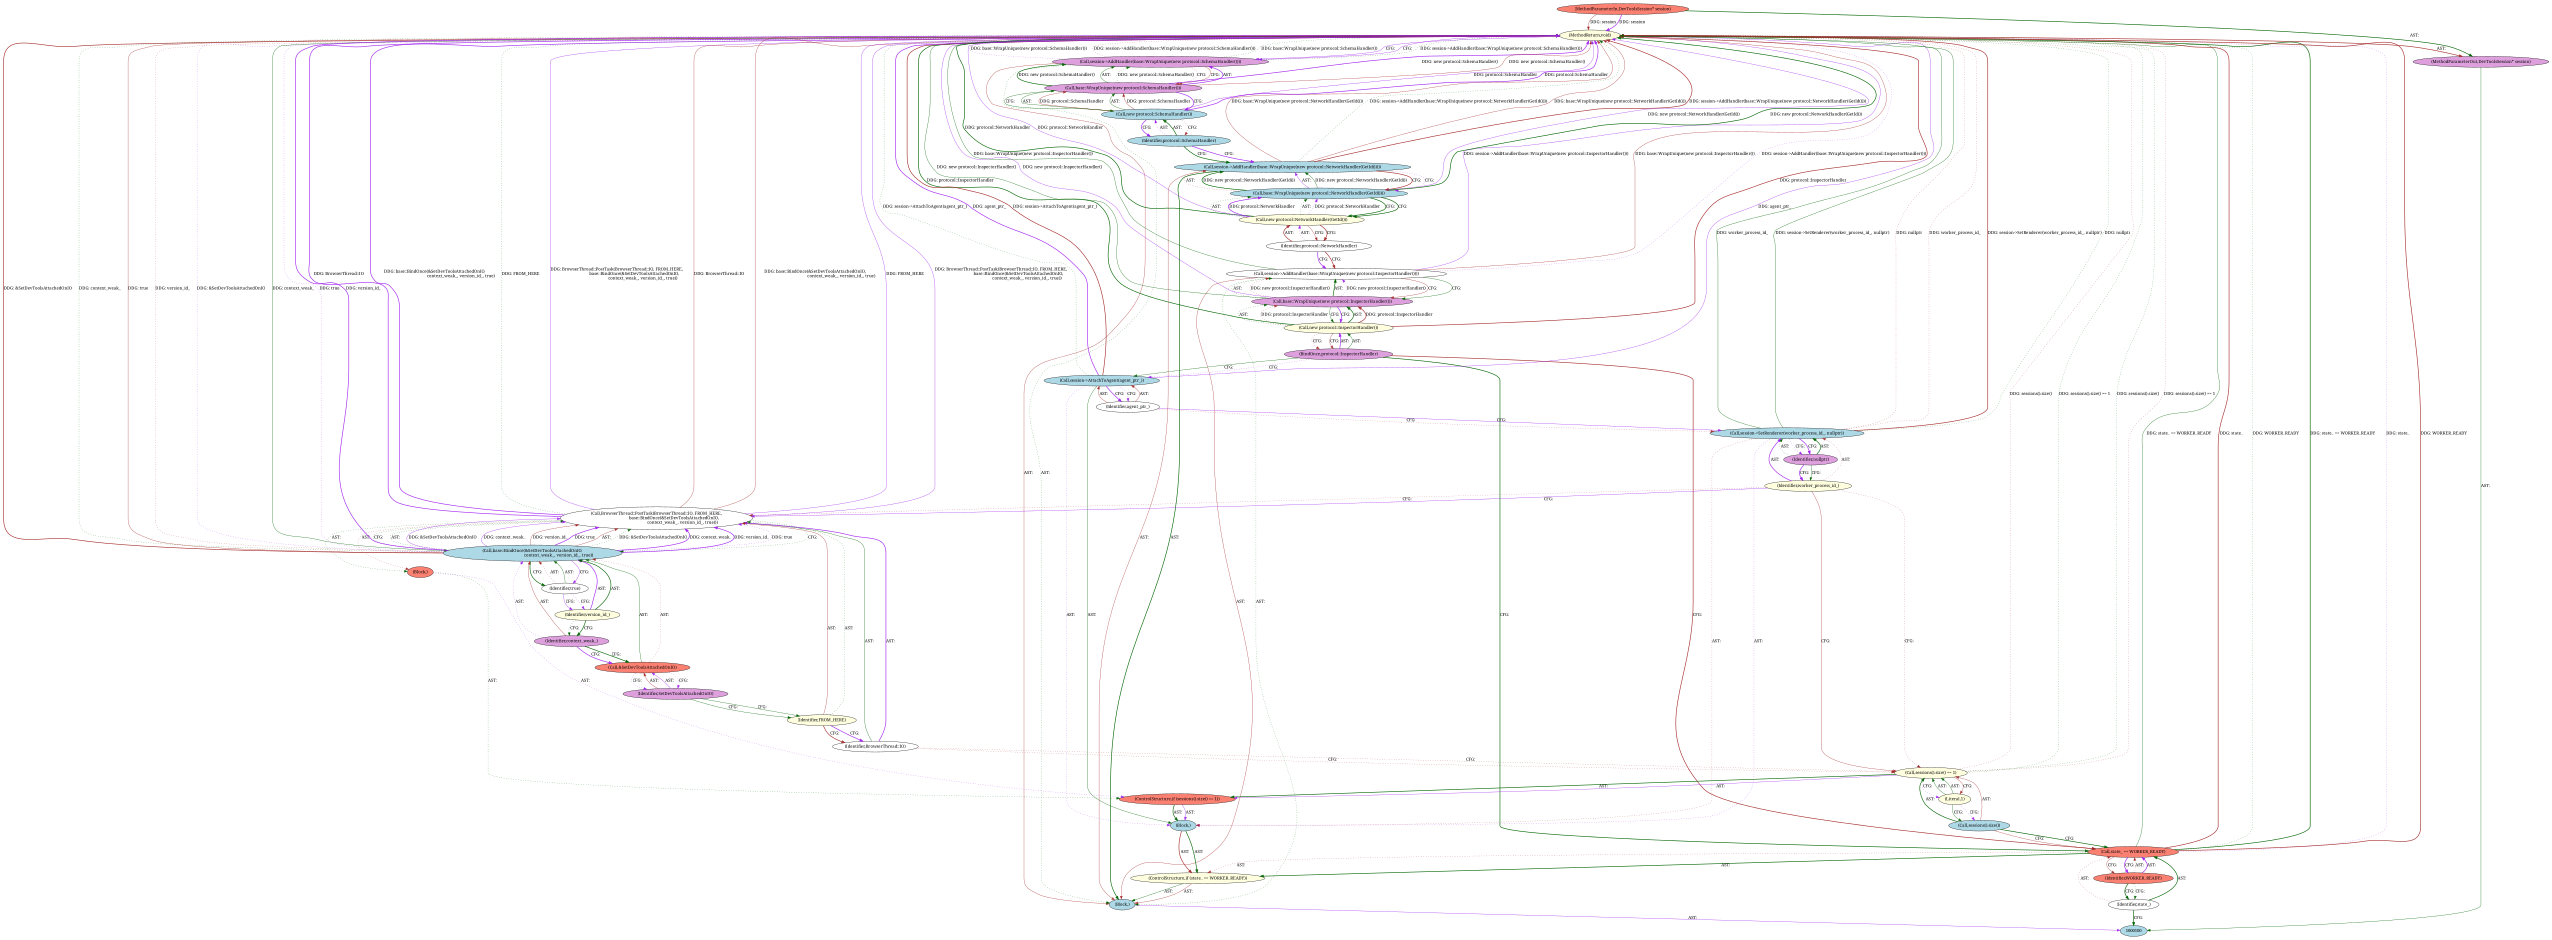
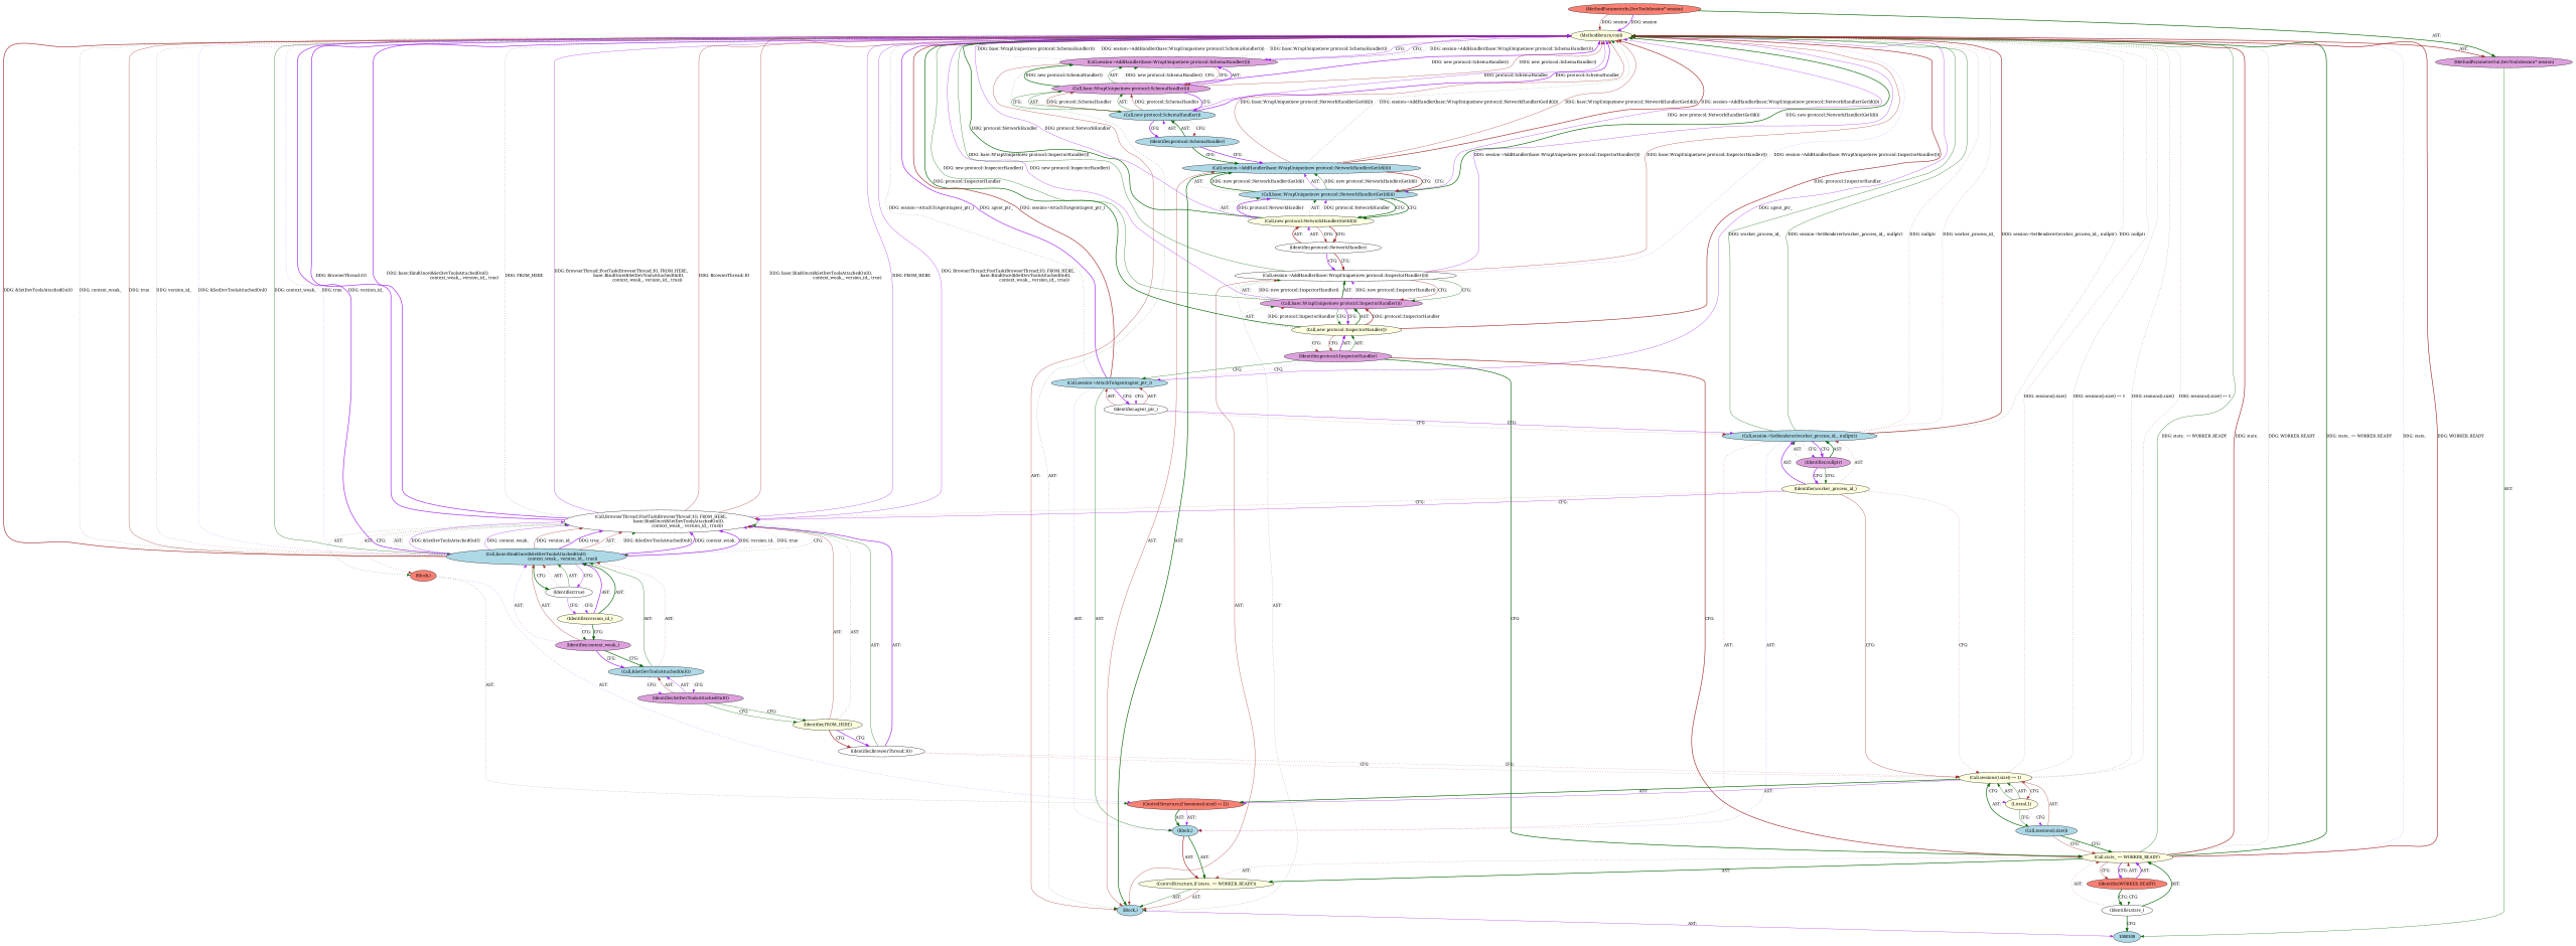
  digraph {
    fontname="Noto Serif"
    node [fillcolor=lightblue fontname="Noto Serif" style=filled]
    edge [color=darkgreen fontname="Noto Serif" style=solid]
    n1 [fillcolor=lightyellow label="(MethodReturn,void)"]
    n2 [fillcolor=plum label="(Call,session->AddHandler(base::WrapUnique(new protocol::SchemaHandler())))"]
    n3 [fillcolor=plum label="(MethodParameterOut,DevToolsSession* session)"]
    n4 [label="(Block,)"]
    n5 [fillcolor=plum label="(Call,base::WrapUnique(new protocol::SchemaHandler()))"]
    n6 [fillcolor=salmon label="(MethodParameterIn,DevToolsSession* session)"]
    1000100
    n8 [fillcolor=plum label="(Call,base::WrapUnique(new protocol::InspectorHandler()))"]
    n9 [fillcolor=white label="(Call,session->AddHandler(base::WrapUnique(new protocol::InspectorHandler())))"]
    n10 [fillcolor=lightyellow label="(Call,new protocol::InspectorHandler())"]
-   n11 [fillcolor=plum label="(BindOnce,protocol::InspectorHandler)"]
-   n12 [fillcolor=salmon label="(Call,state_ == WORKER_READY)"]
+   n11 [fillcolor=plum label="(Identifier,protocol::InspectorHandler)"]
+   n12 [fillcolor=lightyellow label="(Call,state_ == WORKER_READY)"]
    n13 [label="(Call,session->AttachToAgent(agent_ptr_))"]
    n14 [fillcolor=salmon label="(Identifier,WORKER_READY)"]
    n15 [fillcolor=lightyellow label="(ControlStructure,if (state_ == WORKER_READY))"]
    n16 [label="(Block,)"]
    n17 [fillcolor=white label="(Identifier,agent_ptr_)"]
    n18 [label="(Call,session->AddHandler(base::WrapUnique(new protocol::NetworkHandler(GetId()))))"]
    n19 [label="(Call,base::WrapUnique(new protocol::NetworkHandler(GetId())))"]
    n20 [fillcolor=lightyellow label="(Call,new protocol::NetworkHandler(GetId()))"]
    n21 [fillcolor=white label="(Identifier,protocol::NetworkHandler)"]
    n22 [label="(Call,new protocol::SchemaHandler())"]
    n23 [label="(Identifier,protocol::SchemaHandler)"]
    n24 [fillcolor=white label="(Identifier,state_)"]
    n25 [fillcolor=lightyellow label="(Literal,1)"]
    n26 [fillcolor=lightyellow label="(Call,sessions().size() == 1)"]
    n27 [label="(Call,sessions().size())"]
    n28 [fillcolor=salmon label="(ControlStructure,if (sessions().size() == 1))"]
    n29 [fillcolor=salmon label="(Block,)"]
    n30 [fillcolor=white label="(Identifier,BrowserThread::IO)"]
    n31 [fillcolor=white label="(Call,BrowserThread::PostTask(BrowserThread::IO, FROM_HERE,\n                               base::BindOnce(&SetDevToolsAttachedOnIO,\n                                              context_weak_, version_id_, true)))"]
    n32 [label="(Call,base::BindOnce(&SetDevToolsAttachedOnIO,\n                                              context_weak_, version_id_, true))"]
    n33 [fillcolor=lightyellow label="(Identifier,FROM_HERE)"]
    n34 [fillcolor=white label="(Identifier,true)"]
    n35 [fillcolor=lightyellow label="(Identifier,version_id_)"]
-   n36 [fillcolor=salmon label="(Call,&SetDevToolsAttachedOnIO)"]
+   n36 [label="(Call,&SetDevToolsAttachedOnIO)"]
    n37 [fillcolor=plum label="(Identifier,SetDevToolsAttachedOnIO)"]
    n38 [fillcolor=plum label="(Identifier,context_weak_)"]
    n39 [fillcolor=lightyellow label="(Identifier,worker_process_id_)"]
    n40 [label="(Call,session->SetRenderer(worker_process_id_, nullptr))"]
    n41 [fillcolor=plum label="(Identifier,nullptr)"]
    n1 -> n2 [color=purple label="CFG: "]
    n1 -> n2 [color=purple label="CFG: "]
    n1 -> n3 [color=brown label="AST: " style=bold]
    n2 -> n1 [label="DDG: session->AddHandler(base::WrapUnique(new protocol::SchemaHandler()))" style=dotted]
    n2 -> n1 [color=purple label="DDG: base::WrapUnique(new protocol::SchemaHandler())" style=dotted]
    n2 -> n1 [color=brown label="DDG: session->AddHandler(base::WrapUnique(new protocol::SchemaHandler()))" style=dotted]
    n2 -> n1 [label="DDG: base::WrapUnique(new protocol::SchemaHandler())" style=dotted]
    n2 -> n4 [color=brown label="AST: "]
    n2 -> n4 [label="AST: " style=dotted]
    n2 -> n5 [color=brown label="CFG: " style=dotted]
    n2 -> n5 [color=brown label="CFG: "]
    n3 -> 1000100 [label="AST: "]
    n4 -> 1000100 [color=purple label="AST: "]
    n5 -> n1 [color=purple label="DDG: new protocol::SchemaHandler()" style=bold]
    n5 -> n1 [color=brown label="DDG: new protocol::SchemaHandler()"]
    n5 -> n2 [color=purple label="AST: " style=bold]
    n5 -> n2 [label="DDG: new protocol::SchemaHandler()" style=bold]
    n5 -> n2 [label="AST: "]
    n5 -> n2 [label="DDG: new protocol::SchemaHandler()" style=dotted]
    n5 -> n22 [color=purple label="CFG: " style=bold]
    n5 -> n22 [label="CFG: "]
    n6 -> n1 [color=brown label="DDG: session"]
    n6 -> n1 [color=purple label="DDG: session" style=bold]
    n6 -> n3 [label="AST: " style=bold]
    n8 -> n1 [label="DDG: new protocol::InspectorHandler()"]
    n8 -> n1 [color=purple label="DDG: new protocol::InspectorHandler()"]
    n8 -> n9 [label="AST: " style=dotted]
    n8 -> n9 [color=brown label="DDG: new protocol::InspectorHandler()" style=dotted]
    n8 -> n9 [label="AST: " style=bold]
    n8 -> n9 [color=purple label="DDG: new protocol::InspectorHandler()" style=dotted]
    n8 -> n10 [label="CFG: "]
    n8 -> n10 [color=purple label="CFG: " style=bold]
    n9 -> n1 [color=purple label="DDG: session->AddHandler(base::WrapUnique(new protocol::InspectorHandler()))"]
    n9 -> n1 [color=brown label="DDG: base::WrapUnique(new protocol::InspectorHandler())"]
    n9 -> n1 [color=purple label="DDG: session->AddHandler(base::WrapUnique(new protocol::InspectorHandler()))" style=dotted]
    n9 -> n1 [label="DDG: base::WrapUnique(new protocol::InspectorHandler())"]
    n9 -> n4 [color=brown label="AST: "]
    n9 -> n4 [label="AST: " style=dotted]
    n9 -> n8 [label="CFG: "]
    n9 -> n8 [color=brown label="CFG: "]
    n10 -> n1 [label="DDG: protocol::InspectorHandler" style=bold]
    n10 -> n1 [color=brown label="DDG: protocol::InspectorHandler" style=bold]
    n10 -> n8 [label="AST: " style=bold]
    n10 -> n8 [color=brown label="DDG: protocol::InspectorHandler" style=bold]
    n10 -> n8 [label="AST: " style=dotted]
    n10 -> n8 [color=brown label="DDG: protocol::InspectorHandler" style=dotted]
    n10 -> n11 [color=brown label="CFG: " style=dotted]
    n10 -> n11 [color=brown label="CFG: "]
    n11 -> n10 [color=purple label="AST: " style=bold]
    n11 -> n10 [label="AST: "]
    n11 -> n12 [color=brown label="CFG: " style=bold]
    n11 -> n12 [label="CFG: " style=bold]
    n11 -> n13 [label="CFG: "]
    n11 -> n13 [color=purple label="CFG: " style=dotted]
    n12 -> n1 [label="DDG: state_ == WORKER_READY"]
    n12 -> n1 [color=brown label="DDG: state_" style=bold]
    n12 -> n1 [label="DDG: WORKER_READY" style=dotted]
    n12 -> n1 [label="DDG: state_ == WORKER_READY" style=bold]
    n12 -> n1 [color=purple label="DDG: state_" style=dotted]
    n12 -> n1 [color=brown label="DDG: WORKER_READY" style=bold]
    n12 -> n14 [color=brown label="CFG: "]
    n12 -> n14 [color=purple label="CFG: " style=bold]
    n12 -> n15 [color=brown label="AST: " style=dotted]
    n12 -> n15 [label="AST: " style=bold]
    n13 -> n1 [color=brown label="DDG: session->AttachToAgent(agent_ptr_)" style=bold]
    n13 -> n1 [color=purple label="DDG: agent_ptr_"]
    n13 -> n1 [label="DDG: session->AttachToAgent(agent_ptr_)" style=dotted]
    n13 -> n1 [color=purple label="DDG: agent_ptr_" style=bold]
    n13 -> n16 [color=purple label="AST: " style=dotted]
    n13 -> n16 [label="AST: "]
    n13 -> n17 [color=purple label="CFG: " style=bold]
    n13 -> n17 [color=purple label="CFG: " style=dotted]
    n14 -> n12 [color=brown label="AST: " style=dotted]
    n14 -> n12 [color=purple label="AST: " style=bold]
    n14 -> n24 [label="CFG: " style=bold]
    n14 -> n24 [label="CFG: " style=dotted]
    n15 -> n4 [label="AST: "]
    n15 -> n4 [color=brown label="AST: "]
    n16 -> n15 [label="AST: " style=bold]
    n16 -> n15 [color=brown label="AST: " style=bold]
    n17 -> n13 [color=brown label="AST: "]
    n17 -> n13 [color=brown label="AST: "]
    n17 -> n40 [color=purple label="CFG: "]
    n17 -> n40 [color=brown label="CFG: " style=dotted]
    n18 -> n1 [color=brown label="DDG: base::WrapUnique(new protocol::NetworkHandler(GetId()))"]
    n18 -> n1 [label="DDG: session->AddHandler(base::WrapUnique(new protocol::NetworkHandler(GetId())))" style=dotted]
    n18 -> n1 [color=brown label="DDG: base::WrapUnique(new protocol::NetworkHandler(GetId()))"]
    n18 -> n1 [color=brown label="DDG: session->AddHandler(base::WrapUnique(new protocol::NetworkHandler(GetId())))" style=bold]
    n18 -> n4 [label="AST: " style=bold]
    n18 -> n4 [color=brown label="AST: "]
    n18 -> n19 [color=brown label="CFG: " style=bold]
    n18 -> n19 [color=purple label="CFG: " style=dotted]
    n19 -> n1 [color=purple label="DDG: new protocol::NetworkHandler(GetId())"]
    n19 -> n1 [label="DDG: new protocol::NetworkHandler(GetId())" style=bold]
    n19 -> n18 [color=brown label="AST: " style=dotted]
    n19 -> n18 [label="DDG: new protocol::NetworkHandler(GetId())" style=bold]
    n19 -> n18 [color=purple label="AST: "]
    n19 -> n18 [label="DDG: new protocol::NetworkHandler(GetId())"]
    n19 -> n20 [label="CFG: " style=bold]
    n19 -> n20 [label="CFG: " style=bold]
    n20 -> n1 [label="DDG: protocol::NetworkHandler" style=bold]
    n20 -> n1 [color=purple label="DDG: protocol::NetworkHandler"]
    n20 -> n19 [label="AST: " style=dotted]
    n20 -> n19 [color=purple label="DDG: protocol::NetworkHandler" style=bold]
    n20 -> n19 [label="AST: " style=dotted]
    n20 -> n19 [color=purple label="DDG: protocol::NetworkHandler" style=dotted]
    n20 -> n21 [color=brown label="CFG: "]
    n20 -> n21 [color=brown label="CFG: " style=bold]
    n21 -> n9 [color=purple label="CFG: " style=bold]
    n21 -> n9 [color=brown label="CFG: " style=bold]
    n21 -> n20 [color=brown label="AST: " style=bold]
    n21 -> n20 [color=purple label="AST: " style=dotted]
    n22 -> n1 [color=purple label="DDG: protocol::SchemaHandler"]
    n22 -> n1 [color=purple label="DDG: protocol::SchemaHandler" style=bold]
    n22 -> n5 [label="AST: "]
    n22 -> n5 [color=brown label="DDG: protocol::SchemaHandler"]
    n22 -> n5 [label="AST: "]
    n22 -> n5 [color=brown label="DDG: protocol::SchemaHandler"]
    n22 -> n23 [color=brown label="CFG: " style=dotted]
    n22 -> n23 [color=purple label="CFG: " style=bold]
    n23 -> n18 [color=purple label="CFG: " style=bold]
    n23 -> n18 [label="CFG: " style=bold]
    n23 -> n22 [color=purple label="AST: " style=dotted]
    n23 -> n22 [label="AST: " style=bold]
    n24 -> 1000100 [label="CFG: " style=bold]
    n24 -> n12 [label="AST: " style=bold]
    n24 -> n12 [color=brown label="AST: " style=dotted]
    n25 -> n26 [label="AST: "]
    n25 -> n26 [label="AST: "]
    n25 -> n27 [color=purple label="CFG: " style=dotted]
    n25 -> n27 [label="CFG: "]
    n26 -> n1 [color=brown label="DDG: sessions().size()" style=dotted]
    n26 -> n1 [label="DDG: sessions().size() == 1" style=dotted]
    n26 -> n1 [label="DDG: sessions().size()" style=dotted]
    n26 -> n1 [color=brown label="DDG: sessions().size() == 1" style=dotted]
    n26 -> n25 [color=brown label="CFG: "]
    n26 -> n25 [color=purple label="CFG: " style=dotted]
    n26 -> n28 [label="AST: " style=bold]
    n26 -> n28 [color=purple label="AST: "]
    n27 -> n12 [label="CFG: " style=bold]
    n27 -> n12 [color=brown label="CFG: "]
    n27 -> n26 [color=brown label="AST: "]
    n27 -> n26 [label="AST: " style=bold]
    n28 -> n16 [color=purple label="AST: "]
    n28 -> n16 [label="AST: " style=bold]
    n29 -> n28 [color=purple label="AST: " style=dotted]
    n29 -> n28 [label="AST: " style=dotted]
    n30 -> n26 [color=brown label="CFG: " style=dotted]
    n30 -> n26 [color=brown label="CFG: " style=dotted]
    n30 -> n31 [label="AST: "]
    n30 -> n31 [color=purple label="AST: " style=bold]
    n31 -> n1 [color=purple label="DDG: BrowserThread::IO" style=bold]
    n31 -> n1 [color=purple label="DDG: base::BindOnce(&SetDevToolsAttachedOnIO,\n                                              context_weak_, version_id_, true)" style=bold]
    n31 -> n1 [label="DDG: FROM_HERE" style=dotted]
    n31 -> n1 [color=purple label="DDG: BrowserThread::PostTask(BrowserThread::IO, FROM_HERE,\n                               base::BindOnce(&SetDevToolsAttachedOnIO,\n                                              context_weak_, version_id_, true))"]
    n31 -> n1 [color=brown label="DDG: BrowserThread::IO"]
    n31 -> n1 [color=brown label="DDG: base::BindOnce(&SetDevToolsAttachedOnIO,\n                                              context_weak_, version_id_, true)"]
    n31 -> n1 [color=purple label="DDG: FROM_HERE"]
    n31 -> n1 [color=purple label="DDG: BrowserThread::PostTask(BrowserThread::IO, FROM_HERE,\n                               base::BindOnce(&SetDevToolsAttachedOnIO,\n                                              context_weak_, version_id_, true))"]
    n31 -> n29 [label="AST: " style=dotted]
    n31 -> n29 [color=brown label="AST: " style=dotted]
    n31 -> n32 [label="CFG: " style=dotted]
    n31 -> n32 [label="CFG: " style=dotted]
    n32 -> n1 [color=brown label="DDG: &SetDevToolsAttachedOnIO" style=bold]
    n32 -> n1 [label="DDG: context_weak_" style=dotted]
    n32 -> n1 [color=brown label="DDG: true"]
    n32 -> n1 [color=brown label="DDG: version_id_" style=dotted]
    n32 -> n1 [color=purple label="DDG: &SetDevToolsAttachedOnIO" style=dotted]
    n32 -> n1 [label="DDG: context_weak_"]
    n32 -> n1 [color=purple label="DDG: true" style=dotted]
    n32 -> n1 [color=purple label="DDG: version_id_" style=bold]
    n32 -> n31 [label="AST: " style=dotted]
    n32 -> n31 [color=purple label="DDG: &SetDevToolsAttachedOnIO"]
    n32 -> n31 [color=purple label="DDG: context_weak_"]
    n32 -> n31 [color=brown label="DDG: version_id_"]
    n32 -> n31 [color=purple label="DDG: true" style=bold]
    n32 -> n31 [color=brown label="AST: "]
    n32 -> n31 [label="DDG: &SetDevToolsAttachedOnIO" style=dotted]
    n32 -> n31 [color=purple label="DDG: context_weak_" style=bold]
    n32 -> n31 [color=purple label="DDG: version_id_" style=bold]
    n32 -> n31 [color=purple label="DDG: true" style=dotted]
    n32 -> n34 [color=purple label="CFG: "]
    n32 -> n34 [label="CFG: " style=bold]
    n33 -> n30 [color=purple label="CFG: " style=bold]
    n33 -> n30 [color=brown label="CFG: " style=bold]
    n33 -> n31 [color=brown label="AST: "]
    n33 -> n31 [label="AST: " style=dotted]
    n34 -> n32 [color=brown label="AST: " style=dotted]
    n34 -> n32 [label="AST: "]
    n34 -> n35 [color=purple label="CFG: " style=dotted]
    n34 -> n35 [color=purple label="CFG: "]
    n35 -> n32 [color=purple label="AST: " style=bold]
    n35 -> n32 [label="AST: " style=bold]
    n35 -> n38 [label="CFG: " style=bold]
    n35 -> n38 [label="CFG: " style=dotted]
    n36 -> n32 [label="AST: "]
    n36 -> n32 [color=brown label="AST: " style=dotted]
    n36 -> n37 [color=purple label="CFG: " style=dotted]
    n36 -> n37 [color=purple label="CFG: " style=dotted]
    n37 -> n33 [label="CFG: "]
    n37 -> n33 [label="CFG: "]
    n37 -> n36 [color=brown label="AST: "]
    n37 -> n36 [color=purple label="AST: "]
    n38 -> n32 [color=purple label="AST: " style=dotted]
    n38 -> n32 [color=brown label="AST: "]
    n38 -> n36 [label="CFG: " style=bold]
    n38 -> n36 [color=purple label="CFG: " style=bold]
    n39 -> n26 [color=brown label="CFG: " style=dotted]
    n39 -> n26 [color=brown label="CFG: "]
    n39 -> n31 [color=brown label="CFG: " style=dotted]
    n39 -> n31 [color=purple label="CFG: "]
    n39 -> n40 [color=purple label="AST: " style=bold]
    n39 -> n40 [color=brown label="AST: " style=dotted]
    n40 -> n1 [label="DDG: worker_process_id_"]
    n40 -> n1 [label="DDG: session->SetRenderer(worker_process_id_, nullptr)"]
    n40 -> n1 [color=brown label="DDG: nullptr" style=dotted]
    n40 -> n1 [color=brown label="DDG: worker_process_id_" style=dotted]
    n40 -> n1 [color=brown label="DDG: session->SetRenderer(worker_process_id_, nullptr)" style=bold]
    n40 -> n1 [label="DDG: nullptr" style=dotted]
    n40 -> n16 [color=purple label="AST: " style=dotted]
    n40 -> n16 [color=brown label="AST: " style=dotted]
    n40 -> n41 [color=purple label="CFG: " style=dotted]
    n40 -> n41 [color=purple label="CFG: " style=bold]
    n41 -> n39 [label="CFG: "]
    n41 -> n39 [color=purple label="CFG: " style=bold]
    n41 -> n40 [label="AST: " style=bold]
    n41 -> n40 [label="AST: " style=dotted]
  }
